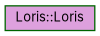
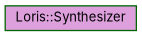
  digraph {
    rankdir=LR
    fontname=Inter
-   n1 [color=darkgreen fillcolor=plum fontname=Inter fontsize=10 height=0.2 label="Loris::Loris" shape=record style=filled width=0.4]
+   n1 [color=darkgreen fillcolor=plum fontname=Inter fontsize=10 height=0.2 label="Loris::Synthesizer" shape=record style=filled width=0.4]
  }
